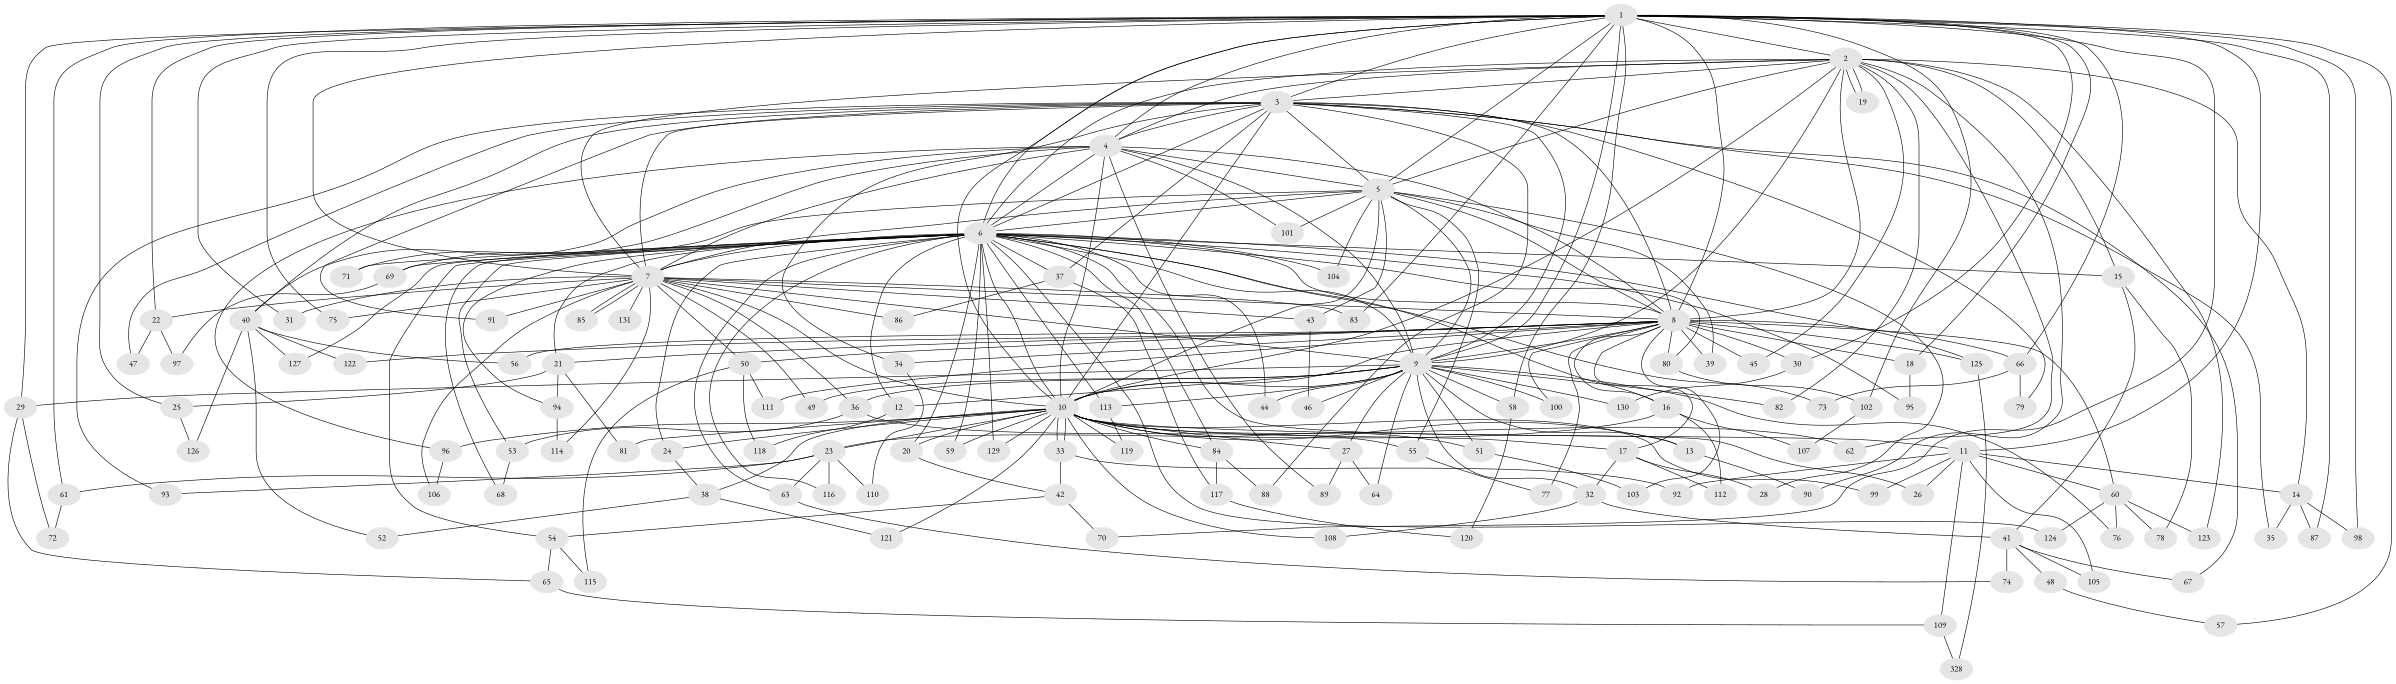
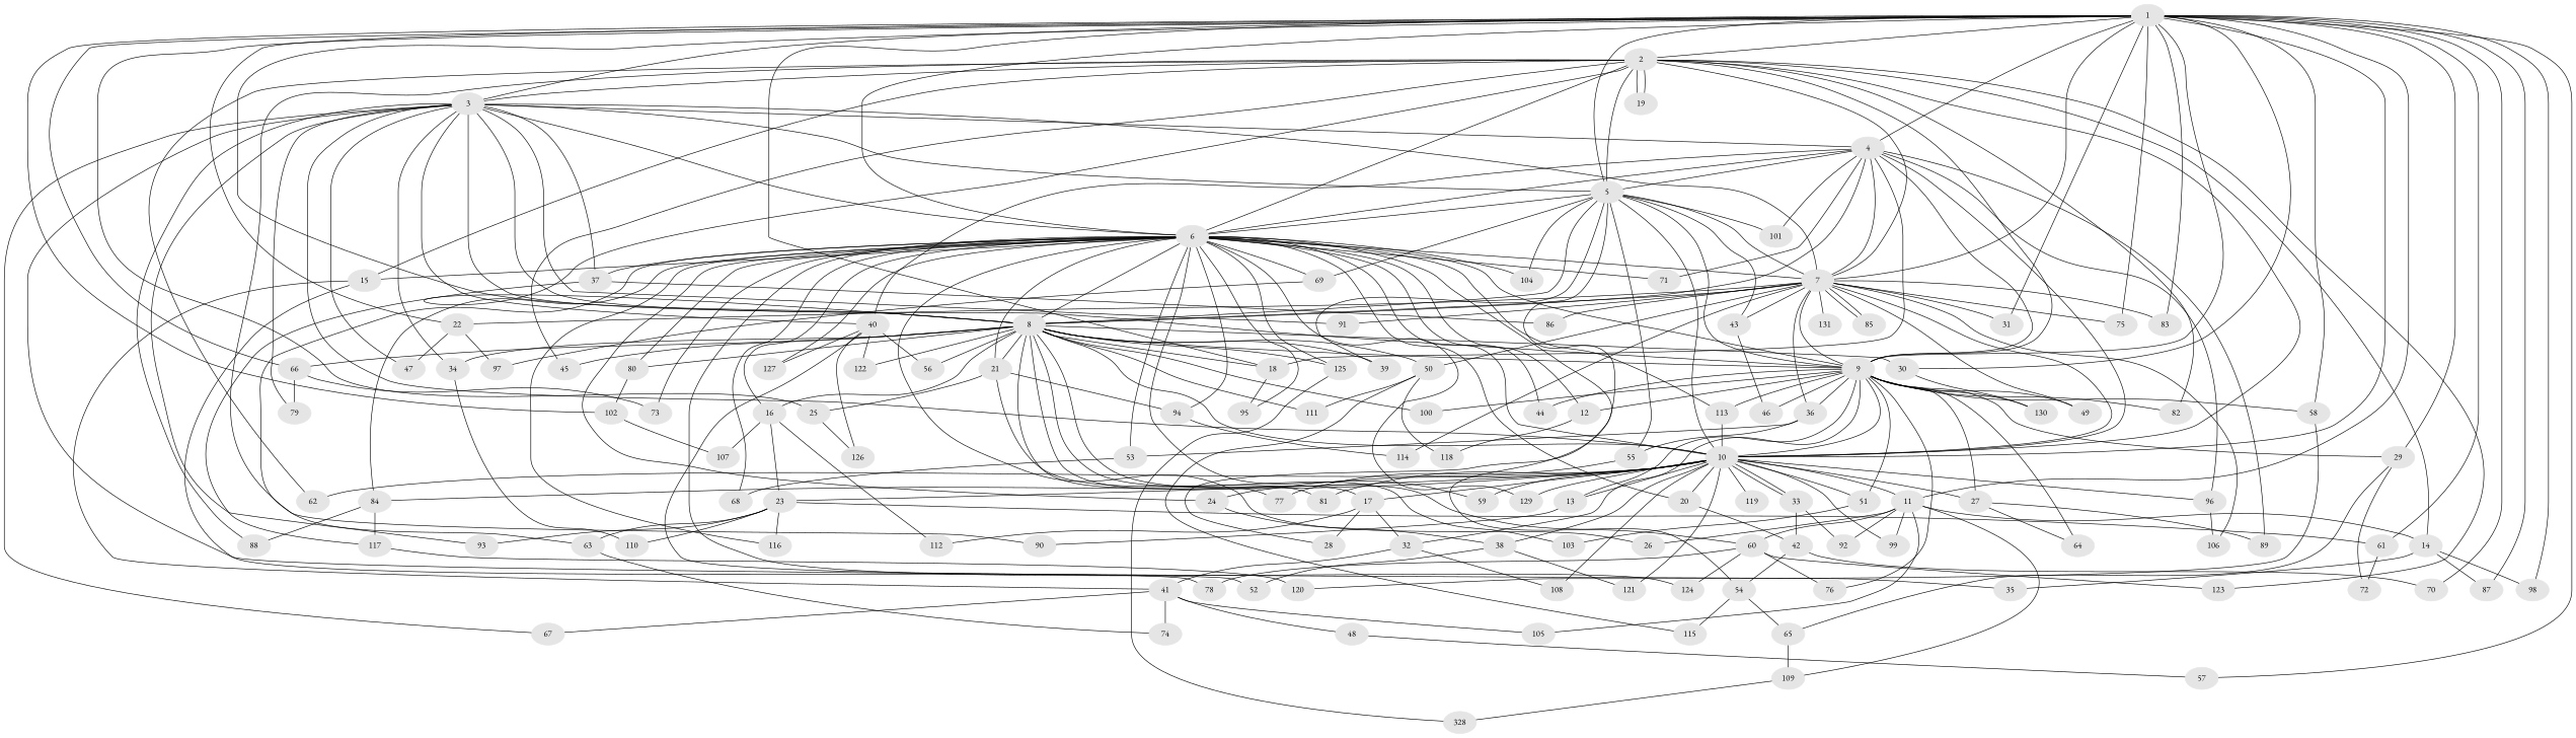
  graph {
    fontname="EB Garamond"
    node [color=gray90 fontname="EB Garamond" style=filled]
    edge [fontname="EB Garamond"]
    1
    2
    3
    4
    5
    6
    7
    8
    9
    10
    11
    18
    22
    25
    29
    30
    31
    57
    58
    61
    66
    70
    75
    83
    87
    98
    102
    14
    15
    19
    45
    62
    82
    90
    123
    34
    35
    37
    40
    47
    67
    79
    88
    91
    93
    71
    89
    96
    101
    28
    39
    43
    55
    69
    104
    12
    16
    20
    21
    24
    26
    44
    53
    54
    59
    63
    68
    73
    80
    84
    94
    95
    113
    116
    124
    125
    127
    129
    36
    49
    50
    85
    86
    106
    114
    131
    17
    56
    60
    77
    100
    103
    111
    122
    13
    27
    32
    46
    51
    64
    76
    130
    23
    33
    38
    81
    99
    108
    119
    121
    92
    105
    109
    97
    126
    65
    72
    120
    107
    41
    78
    110
    117
    52
    118
    112
    42
    115
    74
    n130 [label=328]
    48
    1 -- 2
    1 -- 3
    1 -- 4
    1 -- 5
    1 -- 6
    1 -- 7
    1 -- 8
    1 -- 9
    1 -- 10
    1 -- 11
    1 -- 18
    1 -- 22
    1 -- 25
    1 -- 29
    1 -- 30
    1 -- 31
    1 -- 57
    1 -- 58
    1 -- 61
    1 -- 66
    1 -- 70
    1 -- 75
    1 -- 83
    1 -- 87
    1 -- 98
    1 -- 102
    2 -- 3
-   2 -- 4
+   18 -- 4
    2 -- 5
    2 -- 6
    2 -- 7
    2 -- 8
    2 -- 9
    2 -- 10
    2 -- 14
    2 -- 15
    2 -- 19
    2 -- 19
    2 -- 45
    2 -- 62
    2 -- 82
    2 -- 90
    2 -- 123
    3 -- 4
    3 -- 5
    3 -- 6
    3 -- 7
    3 -- 8
    3 -- 9
    3 -- 10
    3 -- 34
    3 -- 35
    3 -- 37
    3 -- 40
    3 -- 47
    3 -- 67
    3 -- 79
    3 -- 88
    3 -- 91
    3 -- 93
    4 -- 5
    4 -- 6
    4 -- 7
    4 -- 8
    4 -- 9
    4 -- 10
    4 -- 40
    4 -- 71
    4 -- 89
    4 -- 96
    4 -- 101
    5 -- 6
    5 -- 7
    5 -- 8
    5 -- 9
    5 -- 10
    5 -- 101
    5 -- 28
    5 -- 39
    5 -- 43
    5 -- 55
    5 -- 69
    5 -- 104
    6 -- 7
    6 -- 8
    6 -- 9
    6 -- 10
    6 -- 15
    6 -- 37
    6 -- 71
    6 -- 69
    6 -- 104
    6 -- 12
    6 -- 16
    6 -- 20
    6 -- 21
    6 -- 24
    6 -- 26
    6 -- 44
    6 -- 53
    6 -- 54
    6 -- 59
    6 -- 63
    6 -- 68
    6 -- 73
    6 -- 80
    6 -- 84
    6 -- 94
    6 -- 95
    6 -- 113
    6 -- 116
    6 -- 124
    6 -- 125
    6 -- 127
    6 -- 129
    7 -- 8
    7 -- 9
    7 -- 10
    7 -- 22
    7 -- 31
    7 -- 75
    7 -- 83
    7 -- 91
    7 -- 43
    7 -- 36
    7 -- 49
    7 -- 50
    7 -- 85
    7 -- 85
    7 -- 86
    7 -- 106
    7 -- 114
    7 -- 131
    8 -- 9
    8 -- 10
    8 -- 18
    8 -- 30
    8 -- 66
    8 -- 45
    8 -- 34
    8 -- 39
    8 -- 16
    8 -- 21
    8 -- 80
    8 -- 125
    8 -- 50
    8 -- 17
    8 -- 56
    8 -- 60
    8 -- 77
    8 -- 100
    8 -- 103
    8 -- 111
    8 -- 122
    9 -- 10
    9 -- 29
    9 -- 58
    9 -- 82
    9 -- 12
    9 -- 44
    9 -- 113
    9 -- 36
    9 -- 49
    9 -- 100
    9 -- 13
    9 -- 27
    9 -- 32
    9 -- 46
    9 -- 51
    9 -- 64
    9 -- 76
    9 -- 130
    10 -- 11
    10 -- 62
    10 -- 96
    10 -- 20
    10 -- 24
    10 -- 59
    10 -- 84
    10 -- 129
    10 -- 17
    10 -- 13
    10 -- 27
    10 -- 51
    10 -- 23
    10 -- 33
    10 -- 33
    10 -- 38
    10 -- 81
    10 -- 99
    10 -- 108
    10 -- 119
    10 -- 121
    11 -- 14
    11 -- 26
    11 -- 60
    11 -- 99
    11 -- 92
    11 -- 105
    11 -- 109
    18 -- 95
    22 -- 47
    22 -- 97
    25 -- 126
    29 -- 65
    29 -- 72
    30 -- 130
    58 -- 120
    61 -- 72
    66 -- 79
    66 -- 73
    102 -- 107
    14 -- 87
    14 -- 98
    14 -- 35
    15 -- 41
    15 -- 78
    34 -- 110
    37 -- 86
    37 -- 117
    40 -- 127
    40 -- 56
    40 -- 122
    40 -- 126
    40 -- 52
    96 -- 106
    43 -- 46
    55 -- 77
    69 -- 97
    12 -- 118
    16 -- 23
    16 -- 107
    16 -- 112
    20 -- 42
    21 -- 25
    21 -- 94
    21 -- 81
    24 -- 38
    53 -- 68
    54 -- 65
    54 -- 115
    63 -- 74
    80 -- 102
    84 -- 88
    84 -- 117
    94 -- 114
-   113 -- 119
+   113 -- 10
    125 -- n130
    36 -- 55
    36 -- 53
    50 -- 111
    50 -- 118
    50 -- 115
    17 -- 28
    17 -- 32
    17 -- 112
    60 -- 123
    60 -- 124
    60 -- 76
    60 -- 78
    13 -- 90
    27 -- 89
    27 -- 64
    32 -- 108
    32 -- 41
    51 -- 103
    23 -- 61
    23 -- 93
    23 -- 63
    23 -- 116
    23 -- 110
    33 -- 92
    33 -- 42
    38 -- 121
    38 -- 52
    109 -- n130
    65 -- 109
    41 -- 67
    41 -- 105
    41 -- 74
    41 -- 48
    117 -- 120
    42 -- 70
    42 -- 54
    48 -- 57
  }
